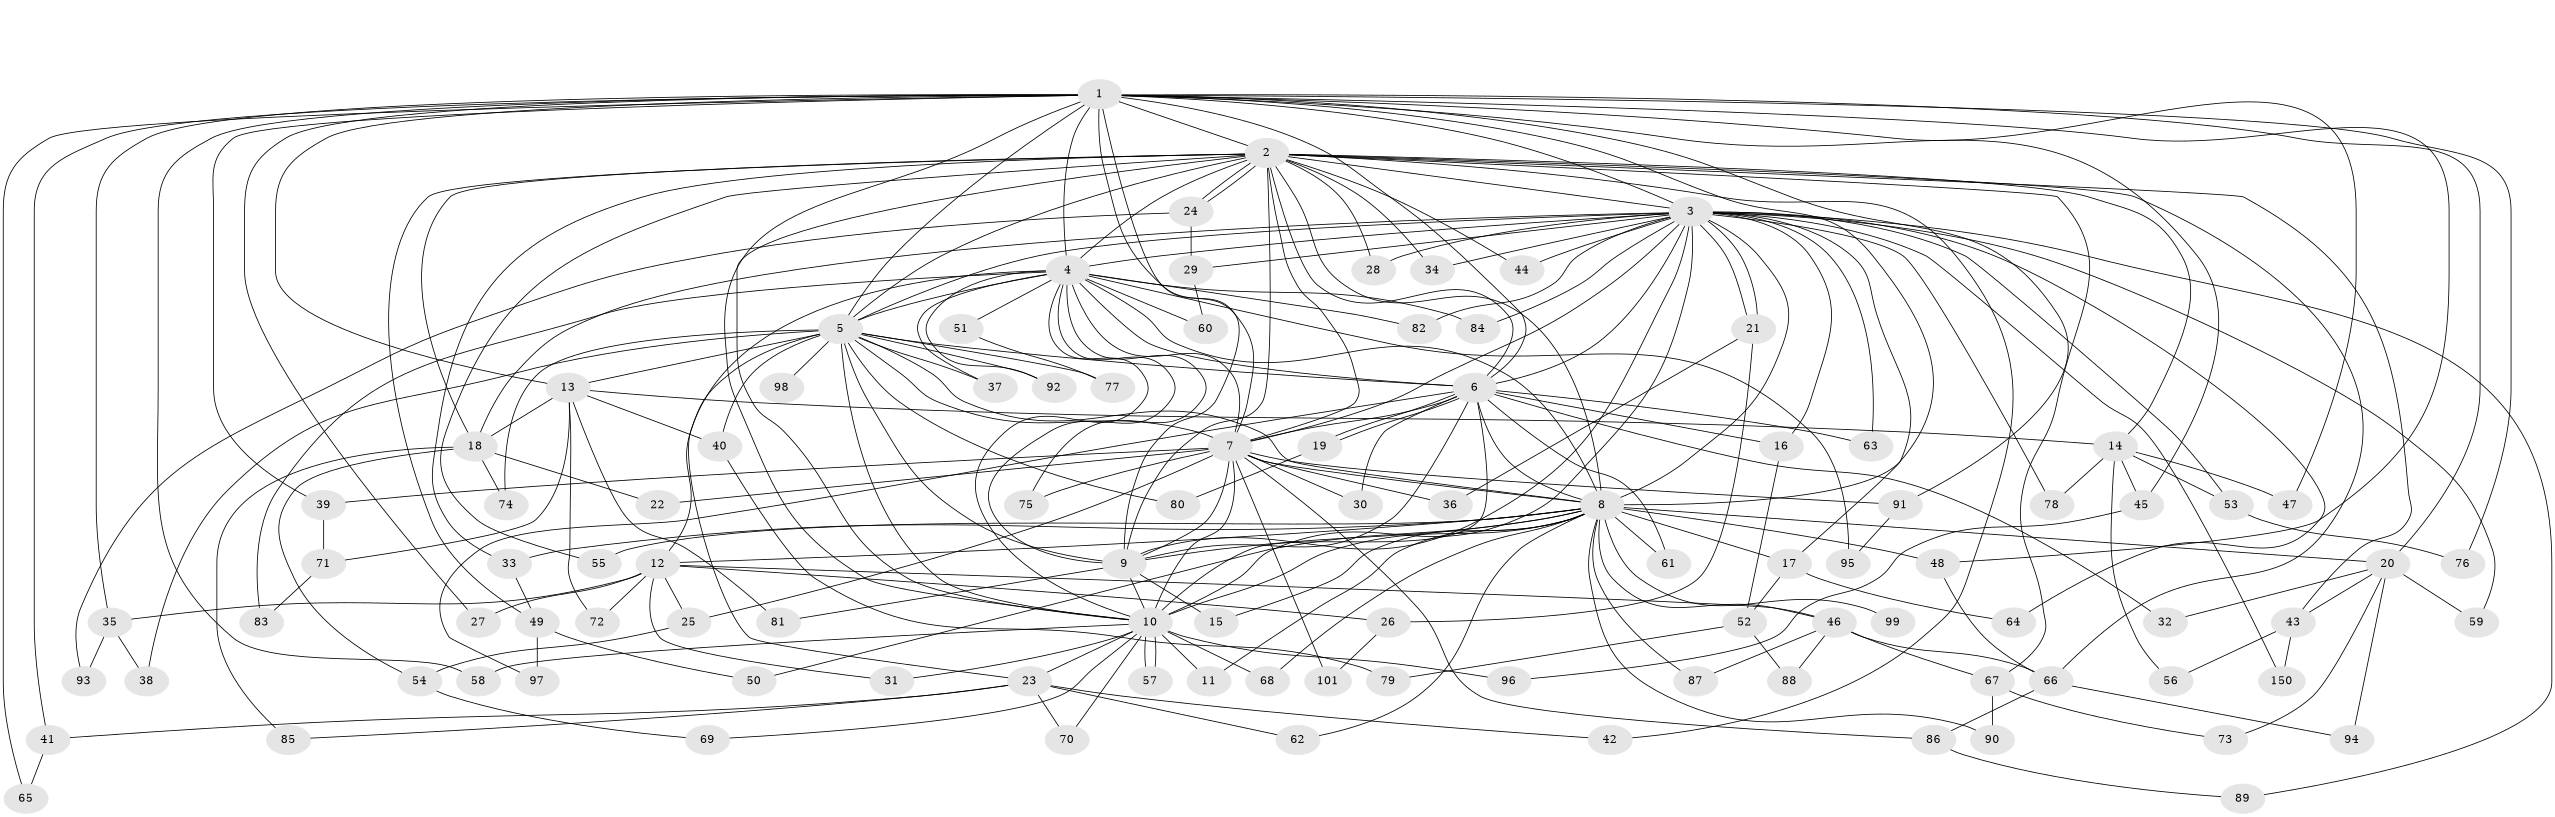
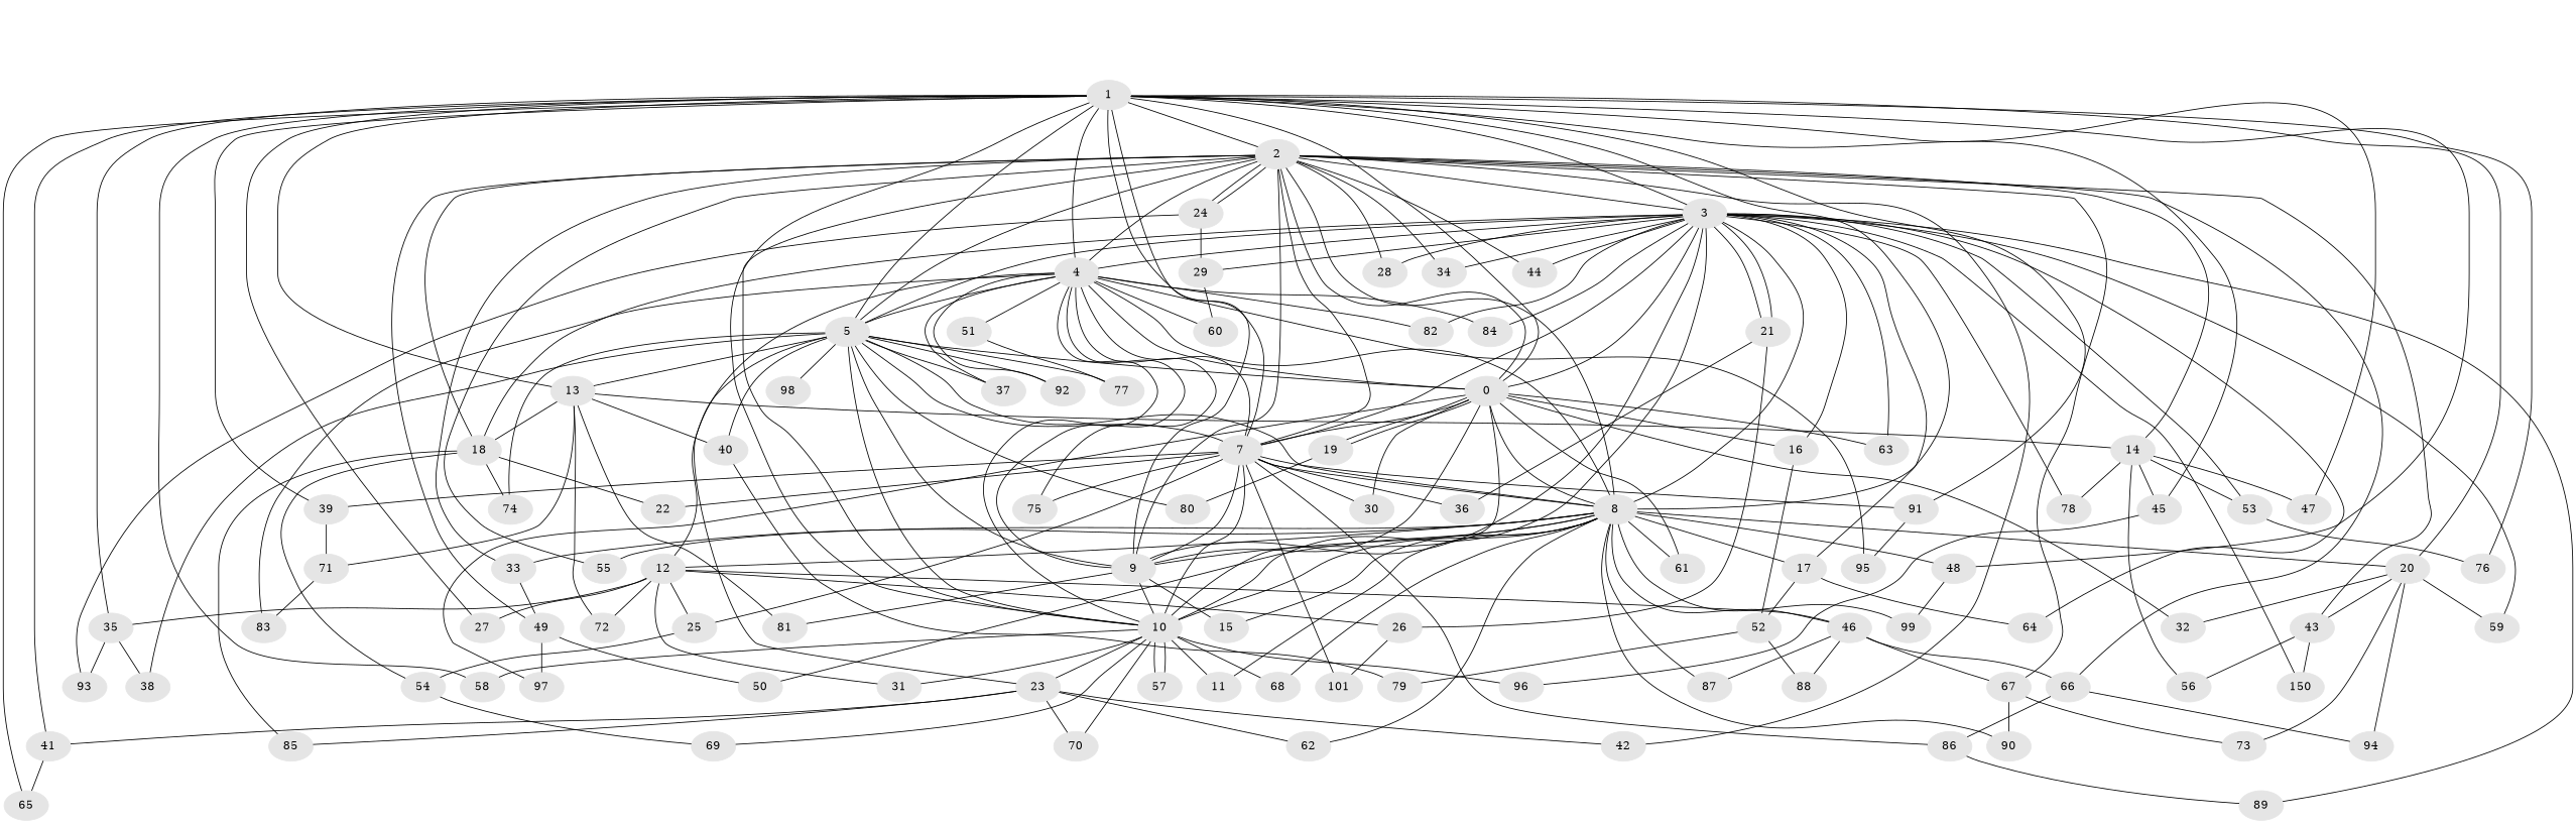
  graph {
    node [color=gray90 style=filled]
    1
    2
    3
    4
    5
-   6
+   6 [label=0]
    7
    8
    9
    10
    13
    20
    27
    35
    39
    41
    45
    47
    48
    58
    65
    76
    91
    14
    24
    28
    33
    34
    42
    43
    44
    49
    55
    66
    67
    18
    16
    17
    21
    29
    53
    59
    63
    64
    78
    82
    84
    89
    n49 [label=150]
    23
    37
    51
    60
    75
    83
    92
    95
    98
    12
    38
    40
    74
    77
    80
    30
    19
    32
    61
    97
    22
    25
    36
    86
    101
    11
    15
    46
    50
    62
    68
    87
    90
    99
    81
    31
    57
    69
    70
    96
    72
    71
    73
    94
    93
    56
    52
    54
    85
    26
    79
    88
    1 -- 2
    1 -- 3
    1 -- 4
    1 -- 5
    1 -- 6
    1 -- 7
    1 -- 8
    1 -- 9
    1 -- 10
    1 -- 13
    1 -- 20
    1 -- 27
    1 -- 35
    1 -- 39
    1 -- 41
    1 -- 45
    1 -- 47
    1 -- 48
    1 -- 58
    1 -- 65
    1 -- 76
    1 -- 91
    2 -- 3
    2 -- 4
    2 -- 5
    2 -- 6
    2 -- 7
    2 -- 8
    2 -- 9
    2 -- 10
    2 -- 14
    2 -- 24
    2 -- 24
    2 -- 28
    2 -- 33
    2 -- 34
    2 -- 42
    2 -- 43
    2 -- 44
    2 -- 49
    2 -- 55
    2 -- 66
    2 -- 67
    2 -- 18
    3 -- 4
    3 -- 5
    3 -- 6
    3 -- 7
    3 -- 8
    3 -- 9
    3 -- 10
    3 -- 28
    3 -- 34
    3 -- 44
    3 -- 18
    3 -- 16
    3 -- 17
    3 -- 21
    3 -- 21
    3 -- 29
    3 -- 53
    3 -- 59
    3 -- 63
    3 -- 64
    3 -- 78
    3 -- 82
    3 -- 84
    3 -- 89
    3 -- n49
    4 -- 5
    4 -- 6
    4 -- 7
    4 -- 8
    4 -- 9
    4 -- 10
    4 -- 82
    4 -- 84
    4 -- 23
    4 -- 37
    4 -- 51
    4 -- 60
    4 -- 75
    4 -- 83
    4 -- 92
    4 -- 95
    5 -- 6
    5 -- 7
    5 -- 8
    5 -- 9
    5 -- 10
    5 -- 13
    5 -- 37
    5 -- 92
    5 -- 98
    5 -- 12
    5 -- 38
    5 -- 40
    5 -- 74
    5 -- 77
    5 -- 80
    6 -- 7
    6 -- 8
    6 -- 9
    6 -- 10
    6 -- 16
    6 -- 63
    6 -- 30
    6 -- 19
    6 -- 19
    6 -- 32
    6 -- 61
    6 -- 97
    7 -- 8
    7 -- 9
    7 -- 10
    7 -- 39
    7 -- 91
    7 -- 75
    7 -- 30
    7 -- 22
    7 -- 25
    7 -- 36
    7 -- 86
    7 -- 101
    8 -- 9
    8 -- 10
    8 -- 20
    8 -- 48
    8 -- 33
    8 -- 55
    8 -- 17
    8 -- 12
    8 -- 61
    8 -- 11
    8 -- 15
    8 -- 46
    8 -- 50
    8 -- 62
    8 -- 68
    8 -- 87
    8 -- 90
    8 -- 99
    9 -- 10
    9 -- 15
    9 -- 81
    10 -- 58
    10 -- 23
    10 -- 11
    10 -- 68
    10 -- 31
    10 -- 57
    10 -- 57
    10 -- 69
    10 -- 70
    10 -- 96
    13 -- 14
    13 -- 18
    13 -- 40
    13 -- 81
    13 -- 72
    13 -- 71
    20 -- 43
    20 -- 59
    20 -- 32
    20 -- 73
    20 -- 94
    35 -- 38
    35 -- 93
    39 -- 71
    41 -- 65
    45 -- 96
-   48 -- 66
+   48 -- 99
    91 -- 95
    14 -- 45
    14 -- 47
    14 -- 53
    14 -- 78
    14 -- 56
    24 -- 29
    24 -- 93
    33 -- 49
    43 -- n49
    43 -- 56
    49 -- 97
    49 -- 50
    66 -- 86
    66 -- 94
    67 -- 90
    67 -- 73
    18 -- 74
    18 -- 22
    18 -- 54
    18 -- 85
    16 -- 52
    17 -- 64
    17 -- 52
    21 -- 36
    21 -- 26
    29 -- 60
    53 -- 76
    23 -- 41
    23 -- 42
    23 -- 62
    23 -- 70
    23 -- 85
    51 -- 77
    12 -- 27
    12 -- 35
    12 -- 25
    12 -- 46
    12 -- 31
    12 -- 72
    12 -- 26
    40 -- 79
    19 -- 80
    25 -- 54
    86 -- 89
    46 -- 66
    46 -- 67
    46 -- 87
    46 -- 88
    71 -- 83
    52 -- 79
    52 -- 88
    54 -- 69
    26 -- 101
  }
